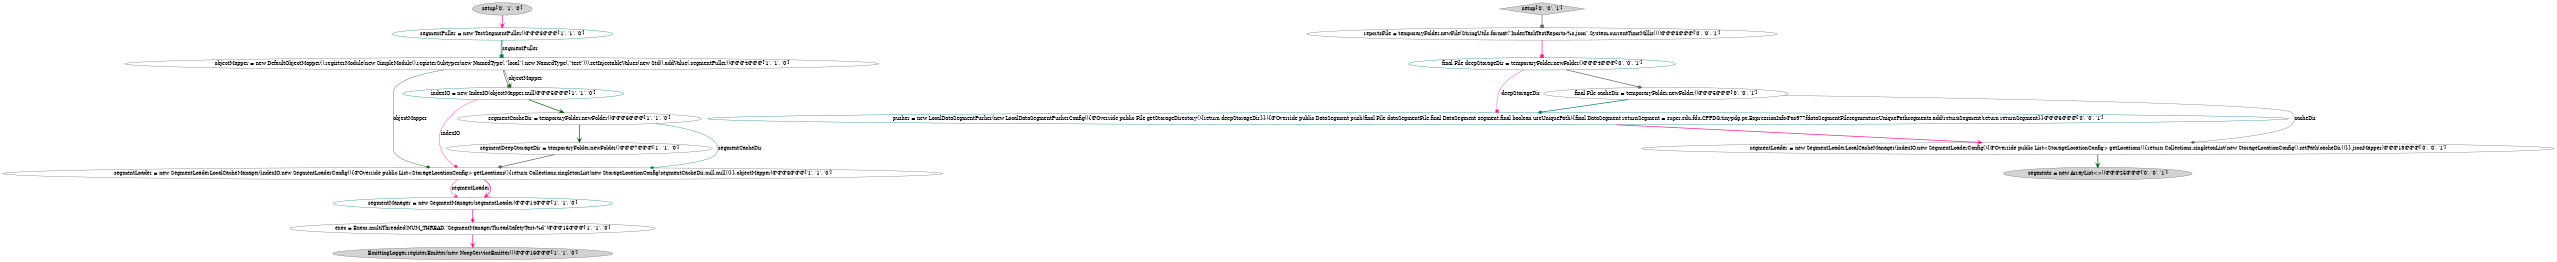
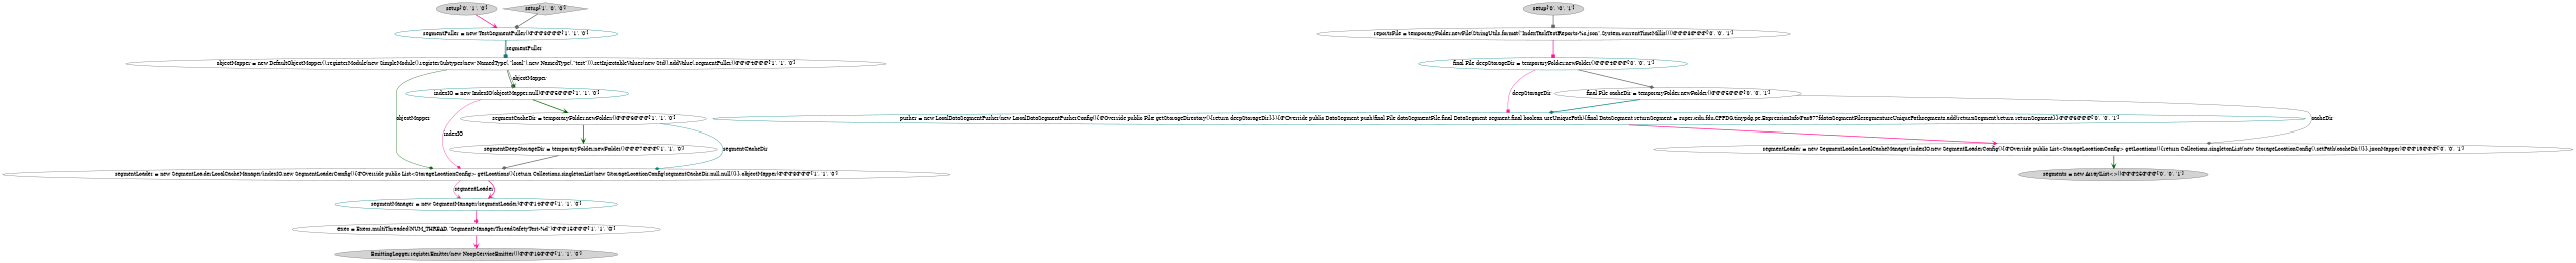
  digraph {
    node [color=gray40 fillcolor=white shape=ellipse style=filled]
    edge [arrowhead=vee color=deeppink style=bold]
    n1 [label="segmentDeepStorageDir = temporaryFolder.newFolder()@@@7@@@['1', '1', '0']"]
    n2 [label="segmentLoader = new SegmentLoaderLocalCacheManager(indexIO,new SegmentLoaderConfig(){@Override public List<StorageLocationConfig> getLocations(){return Collections.singletonList(new StorageLocationConfig(segmentCacheDir,null,null))}},objectMapper)@@@8@@@['1', '1', '0']"]
    n3 [color=teal label="segmentManager = new SegmentManager(segmentLoader)@@@14@@@['1', '1', '0']"]
    n4 [fillcolor=lightgray label="setup['0', '1', '0']"]
    n5 [color=teal label="segmentPuller = new TestSegmentPuller()@@@3@@@['1', '1', '0']"]
    n6 [label="objectMapper = new DefaultObjectMapper().registerModule(new SimpleModule().registerSubtypes(new NamedType(,\"local\"),new NamedType(,\"test\"))).setInjectableValues(new Std().addValue(,segmentPuller))@@@4@@@['1', '1', '0']"]
+   n7 [fillcolor=lightgray label="setup['1', '0', '0']" shape=diamond]
    n8 [color=teal label="final File deepStorageDir = temporaryFolder.newFolder()@@@4@@@['0', '0', '1']"]
    n9 [color=teal label="pusher = new LocalDataSegmentPusher(new LocalDataSegmentPusherConfig(){@Override public File getStorageDirectory(){return deepStorageDir}}){@Override public DataSegment push(final File dataSegmentFile,final DataSegment segment,final boolean useUniquePath){final DataSegment returnSegment = super.edu.fdu.CPPDG.tinypdg.pe.ExpressionInfo@ac977fdataSegmentFilesegmentuseUniquePathsegments.add(returnSegment)return returnSegment}}@@@6@@@['0', '0', '1']"]
    n10 [label="final File cacheDir = temporaryFolder.newFolder()@@@5@@@['0', '0', '1']"]
    n11 [label="segmentLoader = new SegmentLoaderLocalCacheManager(indexIO,new SegmentLoaderConfig(){@Override public List<StorageLocationConfig> getLocations(){return Collections.singletonList(new StorageLocationConfig().setPath(cacheDir))}},jsonMapper)@@@19@@@['0', '0', '1']"]
    n12 [color=teal label="indexIO = new IndexIO(objectMapper,null)@@@5@@@['1', '1', '0']"]
    n13 [label="segmentCacheDir = temporaryFolder.newFolder()@@@6@@@['1', '1', '0']"]
    n14 [fillcolor=lightgray label="segments = new ArrayList<>()@@@25@@@['0', '0', '1']"]
    n15 [fillcolor=lightgray label="EmittingLogger.registerEmitter(new NoopServiceEmitter())@@@16@@@['1', '1', '0']"]
    n16 [label="exec = Execs.multiThreaded(NUM_THREAD,\"SegmentManagerThreadSafetyTest-%d\")@@@15@@@['1', '1', '0']"]
    n17 [label="reportsFile = temporaryFolder.newFile(StringUtils.format(\"IndexTaskTestReports-%s.json\",System.currentTimeMillis()))@@@3@@@['0', '0', '1']"]
-   n18 [fillcolor=lightgray label="setup['0', '0', '1']" shape=diamond]
+   n18 [fillcolor=lightgray label="setup['0', '0', '1']"]
    n1 -> n2 [arrowhead=diamond color=gray40]
    n2 -> n3 [label=segmentLoader style=solid]
    n2 -> n3
    n3 -> n16 [arrowhead=diamond]
    n4 -> n5
    n5 -> n6 [arrowhead=box color=gray40]
    n5 -> n6 [arrowhead=box color=teal label=segmentPuller style=solid]
    n6 -> n2 [arrowhead=diamond color=darkgreen label=objectMapper style=solid]
    n6 -> n12 [arrowhead=box color=gray40]
    n6 -> n12 [color=darkgreen label=objectMapper style=solid]
+   n7 -> n5 [arrowhead=box color=gray40]
    n8 -> n9 [arrowhead=box label=deepStorageDir style=solid]
    n8 -> n10 [arrowhead=diamond color=gray40]
    n9 -> n11
    n10 -> n9 [arrowhead=diamond color=teal]
    n10 -> n11 [arrowhead=diamond color=gray40 label=cacheDir style=solid]
    n11 -> n14 [color=darkgreen]
    n12 -> n2 [arrowhead=diamond label=indexIO style=solid]
    n12 -> n13 [color=darkgreen]
    n13 -> n1 [color=darkgreen]
    n13 -> n2 [arrowhead=diamond color=teal label=segmentCacheDir style=solid]
    n16 -> n15
    n17 -> n8 [arrowhead=box]
    n18 -> n17 [arrowhead=box color=gray40]
  }
